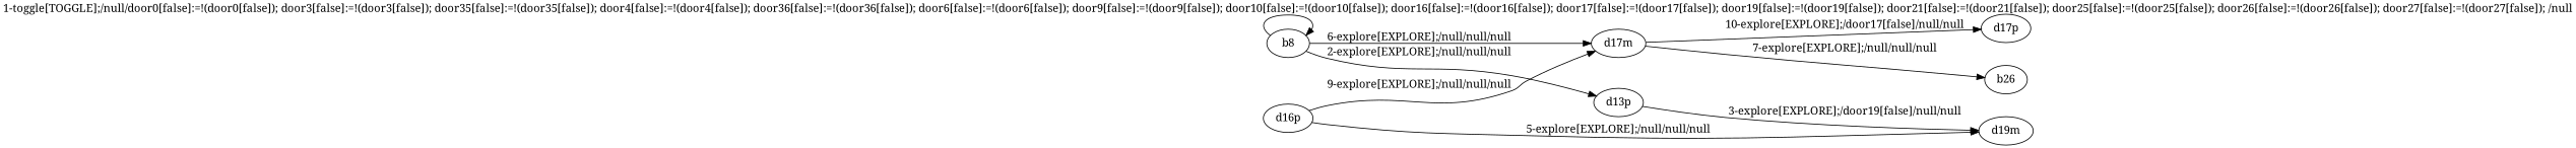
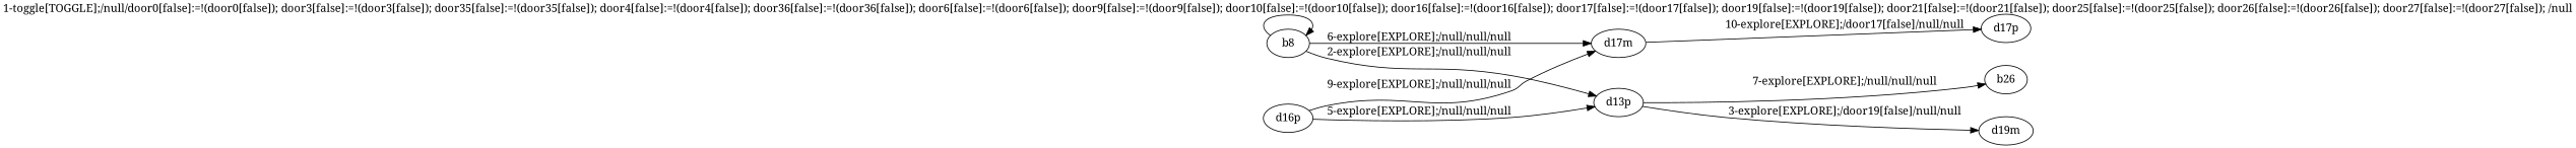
  digraph {
    fontname="Noto Serif"
    rankdir=LR
    node [fontname="Noto Serif"]
    edge [fontname="Noto Serif"]
    b8
    n2 [label=d13p]
    d17m
    d19m
    d16p
    b26
    d17p
    b8 -> b8 [label="1-toggle[TOGGLE];/null/door0[false]:=!(door0[false]); door3[false]:=!(door3[false]); door35[false]:=!(door35[false]); door4[false]:=!(door4[false]); door36[false]:=!(door36[false]); door6[false]:=!(door6[false]); door9[false]:=!(door9[false]); door10[false]:=!(door10[false]); door16[false]:=!(door16[false]); door17[false]:=!(door17[false]); door19[false]:=!(door19[false]); door21[false]:=!(door21[false]); door25[false]:=!(door25[false]); door26[false]:=!(door26[false]); door27[false]:=!(door27[false]); /null"]
    b8 -> n2 [label="2-explore[EXPLORE];/null/null/null"]
    b8 -> d17m [label="6-explore[EXPLORE];/null/null/null"]
    n2 -> d19m [label="3-explore[EXPLORE];/door19[false]/null/null"]
-   d17m -> b26 [label="7-explore[EXPLORE];/null/null/null"]
+   n2 -> b26 [label="7-explore[EXPLORE];/null/null/null"]
    d17m -> d17p [label="10-explore[EXPLORE];/door17[false]/null/null"]
    d16p -> d17m [label="9-explore[EXPLORE];/null/null/null"]
-   d16p -> d19m [label="5-explore[EXPLORE];/null/null/null"]
+   d16p -> n2 [label="5-explore[EXPLORE];/null/null/null"]
  }
